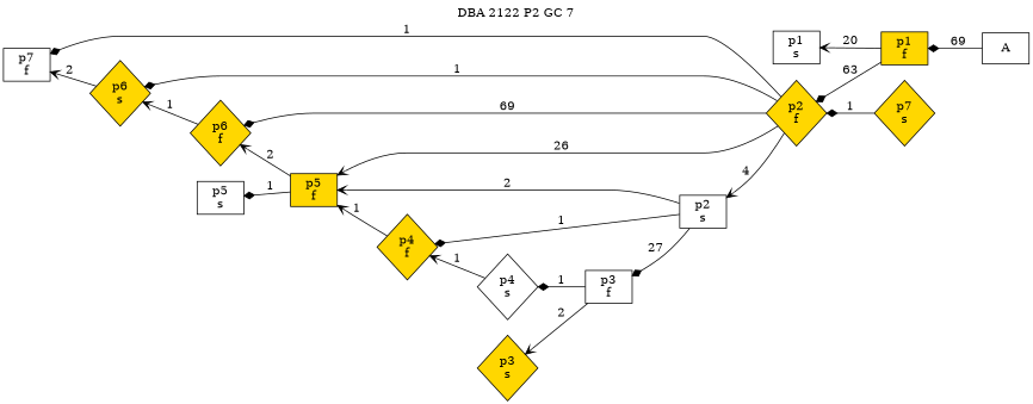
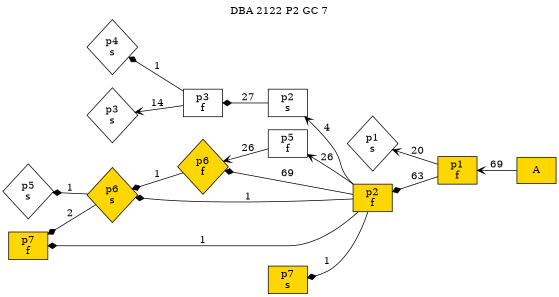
  digraph {
    label=" DBA 2122 P2 GC 7 "
    labelloc=tl
    rankdir=RL
    node [fillcolor=gold shape=box style=filled]
    edge [arrowhead=diamond]
-   n1 [fillcolor=white label=A]
+   n1 [label=A]
    n2 [label="p1\nf"]
-   n3 [fillcolor=white label="p1\ns"]
-   n4 [label="p2\nf" shape=diamond]
+   n3 [fillcolor=white label="p1\ns" shape=diamond]
+   n4 [label="p2\nf"]
    n5 [fillcolor=white label="p2\ns"]
-   n6 [label="p5\nf"]
+   n6 [fillcolor=white label="p5\nf"]
    n7 [label="p6\nf" shape=diamond]
    n8 [label="p6\ns" shape=diamond]
-   n9 [fillcolor=white label="p7\nf"]
-   n10 [label="p7\ns" shape=diamond]
+   n9 [label="p7\nf"]
+   n10 [label="p7\ns"]
    n11 [fillcolor=white label="p3\nf"]
-   n12 [label="p4\nf" shape=diamond]
-   n13 [fillcolor=white label="p5\ns"]
-   n14 [label="p3\ns" shape=diamond]
+   n13 [fillcolor=white label="p5\ns" shape=diamond]
+   n14 [fillcolor=white label="p3\ns" shape=diamond]
    n15 [fillcolor=white label="p4\ns" shape=diamond]
-   n1 -> n2 [label=69]
+   n1 -> n2 [arrowhead=vee label=69]
    n2 -> n3 [arrowhead=vee label=20]
    n2 -> n4 [label=63]
    n4 -> n5 [arrowhead=vee label=4]
    n4 -> n6 [arrowhead=vee label=26]
    n4 -> n7 [label=69]
    n4 -> n8 [label=1]
    n4 -> n9 [label=1]
-   n10 -> n4 [label=1]
-   n5 -> n6 [arrowhead=vee label=2]
+   n4 -> n10 [label=1]
    n5 -> n11 [label=27]
-   n5 -> n12 [label=1]
-   n6 -> n7 [arrowhead=vee label=2]
-   n6 -> n13 [label=1]
-   n7 -> n8 [arrowhead=vee label=1]
-   n8 -> n9 [arrowhead=vee label=2]
-   n11 -> n14 [arrowhead=vee label=2]
+   n6 -> n7 [arrowhead=vee label=26]
+   n8 -> n13 [label=1]
+   n7 -> n8 [label=1]
+   n8 -> n9 [label=2]
+   n11 -> n14 [arrowhead=vee label=14]
    n11 -> n15 [label=1]
-   n12 -> n6 [arrowhead=vee label=1]
-   n15 -> n12 [arrowhead=vee label=1]
  }
